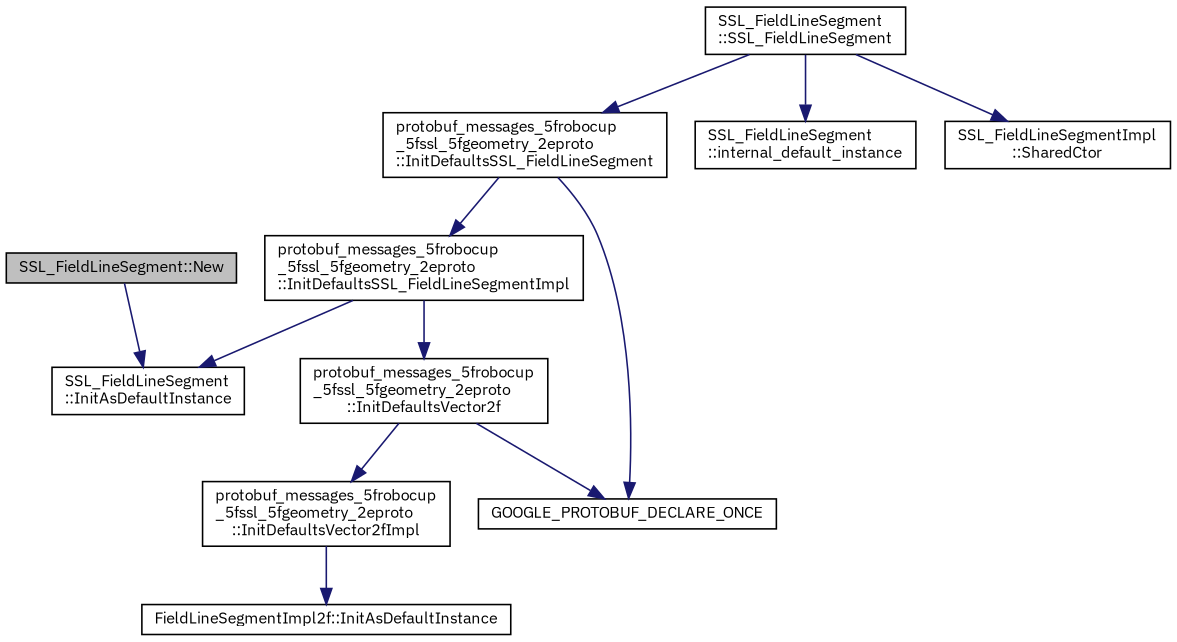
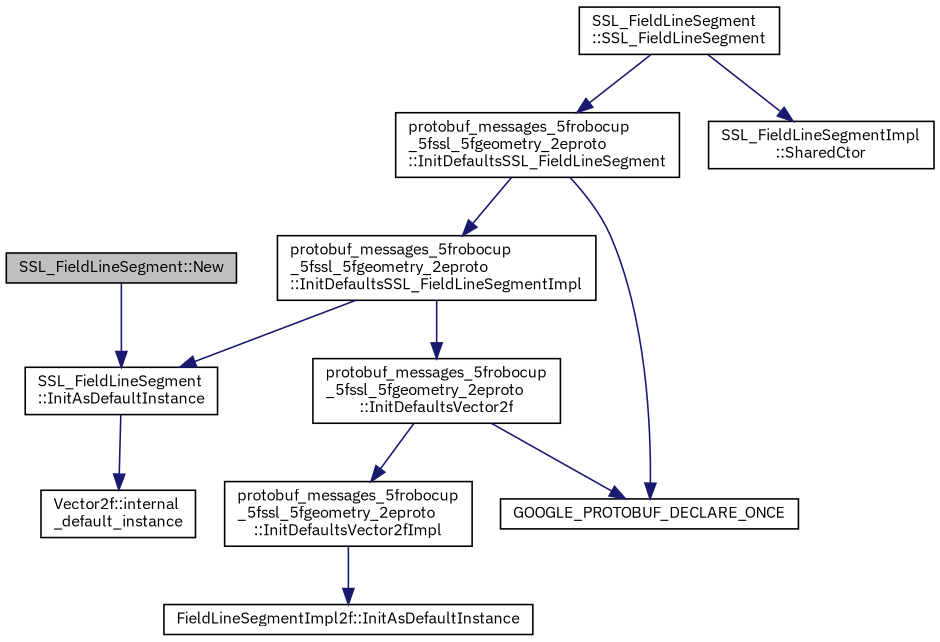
  digraph {
    fontname="IBM Plex Sans"
    rankdir=TB
    node [color=black fillcolor=white fontname="IBM Plex Sans" fontsize=10 shape=record style=filled]
    edge [color=midnightblue fontname="IBM Plex Sans" fontsize=10 labelfontname=Helvetica labelfontsize=10 style=solid]
    n1 [fillcolor=grey75 fontcolor=black height=0.2 label="SSL_FieldLineSegment::New" width=0.4]
    n2 [height=0.2 label="SSL_FieldLineSegment\l::InitAsDefaultInstance" width=0.4]
    n3 [height=0.2 label="SSL_FieldLineSegment\l::SSL_FieldLineSegment" width=0.4]
    n4 [height=0.2 label="protobuf_messages_5frobocup\l_5fssl_5fgeometry_2eproto\l::InitDefaultsSSL_FieldLineSegment" width=0.4]
-   n5 [height=0.2 label="SSL_FieldLineSegment\l::internal_default_instance" width=0.4]
    n6 [height=0.2 label="SSL_FieldLineSegmentImpl\l::SharedCtor" width=0.4]
    n7 [height=0.2 label=GOOGLE_PROTOBUF_DECLARE_ONCE width=0.4]
    n8 [height=0.2 label="protobuf_messages_5frobocup\l_5fssl_5fgeometry_2eproto\l::InitDefaultsSSL_FieldLineSegmentImpl" width=0.4]
    n9 [height=0.2 label="protobuf_messages_5frobocup\l_5fssl_5fgeometry_2eproto\l::InitDefaultsVector2f" width=0.4]
    n10 [height=0.2 label="protobuf_messages_5frobocup\l_5fssl_5fgeometry_2eproto\l::InitDefaultsVector2fImpl" width=0.4]
+   n11 [height=0.2 label="Vector2f::internal\l_default_instance" width=0.4]
    n12 [height=0.2 label="FieldLineSegmentImpl2f::InitAsDefaultInstance" width=0.4]
    n1 -> n2
+   n2 -> n11
    n3 -> n4
-   n3 -> n5
    n3 -> n6
    n4 -> n7
    n4 -> n8
    n8 -> n2
    n8 -> n9
    n9 -> n7
    n9 -> n10
    n10 -> n12
  }
